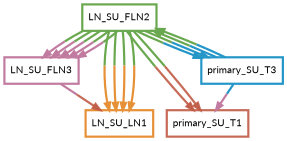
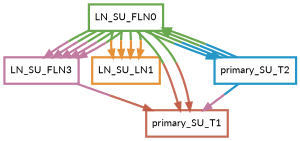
  digraph {
    node [fillcolor=white fontname=Lato penwidth=3.0 shape=box]
    edge [color="#6aa84fff;0.5:#c27ba0ff" penwidth=3]
-   LN_SU_FLN2 [color="#6aa84fff"]
+   LN_SU_FLN2 [color="#6aa84fff" label=LN_SU_FLN0]
    LN_SU_FLN3 [color="#c27ba0ff"]
    LN_SU_LN1 [color="#e69138ff"]
    primary_SU_T1 [color="#be5742e1"]
-   primary_SU_T2 [color="#2496c8ff" label=primary_SU_T3]
+   primary_SU_T2 [color="#2496c8ff"]
    LN_SU_FLN2 -> LN_SU_FLN3
    LN_SU_FLN2 -> LN_SU_FLN3
    LN_SU_FLN2 -> LN_SU_FLN3
    LN_SU_FLN2 -> LN_SU_FLN3
    LN_SU_FLN2 -> LN_SU_FLN3
    LN_SU_FLN2 -> LN_SU_LN1 [color="#6aa84fff;0.5:#e69138ff"]
    LN_SU_FLN2 -> LN_SU_LN1 [color="#6aa84fff;0.5:#e69138ff"]
    LN_SU_FLN2 -> LN_SU_LN1 [color="#6aa84fff;0.5:#e69138ff"]
    LN_SU_FLN2 -> LN_SU_LN1 [color="#6aa84fff;0.5:#e69138ff"]
    LN_SU_FLN2 -> primary_SU_T1 [color="#6aa84fff;0.5:#be5742e1"]
    LN_SU_FLN2 -> primary_SU_T1 [color="#6aa84fff;0.5:#be5742e1"]
    LN_SU_FLN2 -> primary_SU_T2 [color="#6aa84fff;0.5:#2496c8ff"]
    LN_SU_FLN2 -> primary_SU_T2 [color="#6aa84fff;0.5:#2496c8ff"]
-   LN_SU_FLN3 -> LN_SU_LN1 [color="#c27ba0ff;0.5:#be5742e1"]
+   LN_SU_FLN3 -> primary_SU_T1 [color="#c27ba0ff;0.5:#be5742e1"]
    primary_SU_T2 -> LN_SU_FLN2 [color="#2496c8ff;0.5:#6aa84fff"]
    primary_SU_T2 -> LN_SU_FLN2 [color="#2496c8ff;0.5:#6aa84fff"]
    primary_SU_T2 -> primary_SU_T1 [color="#2496c8ff;0.5:#c27ba0ff"]
  }
